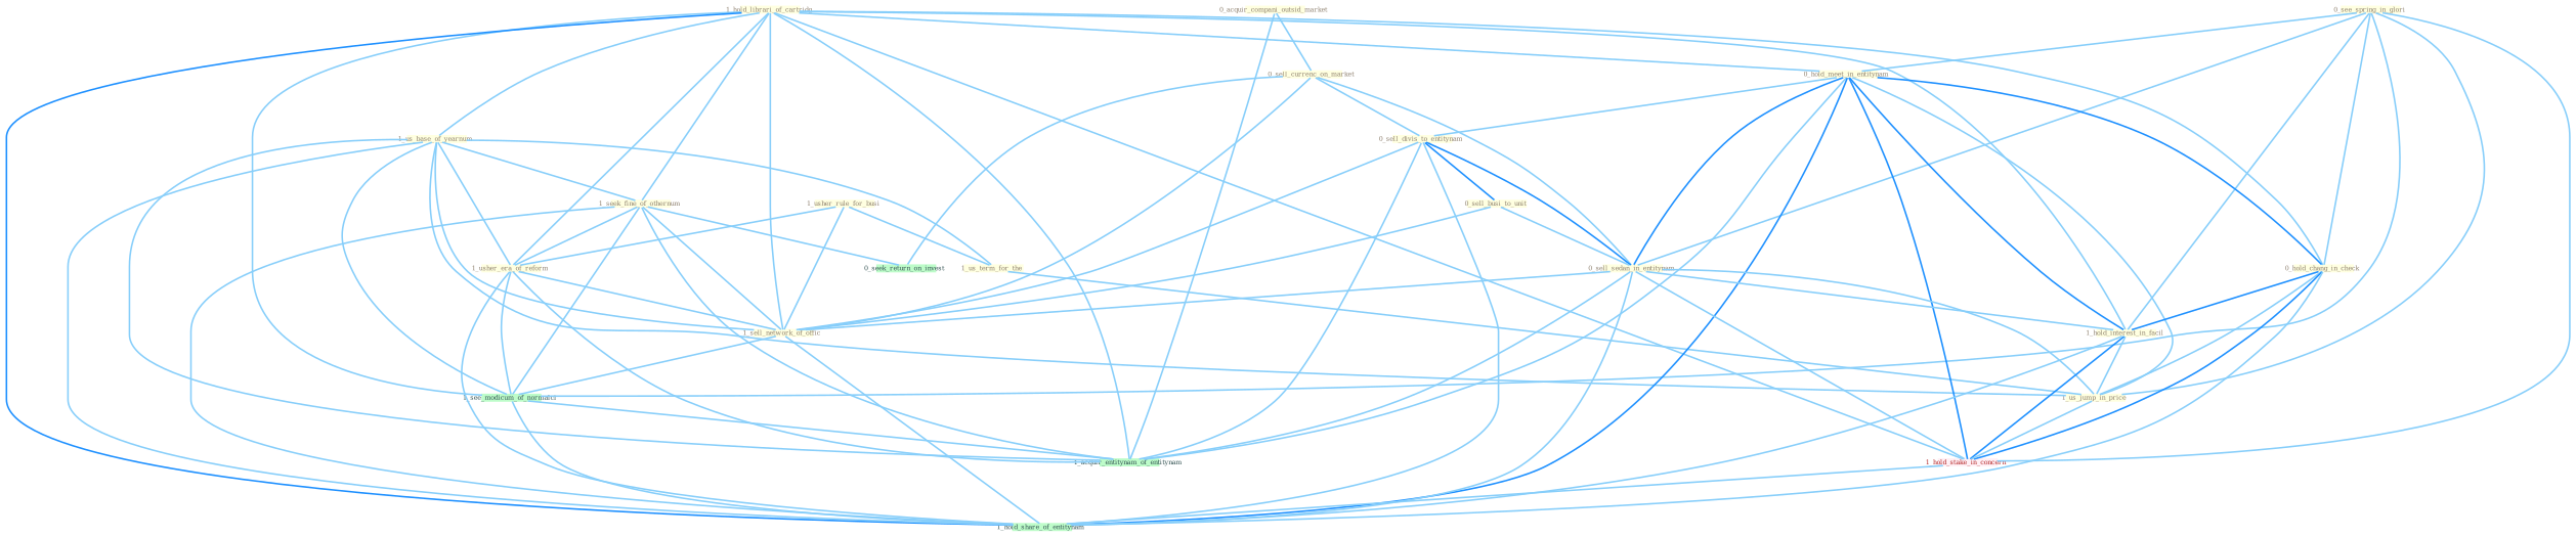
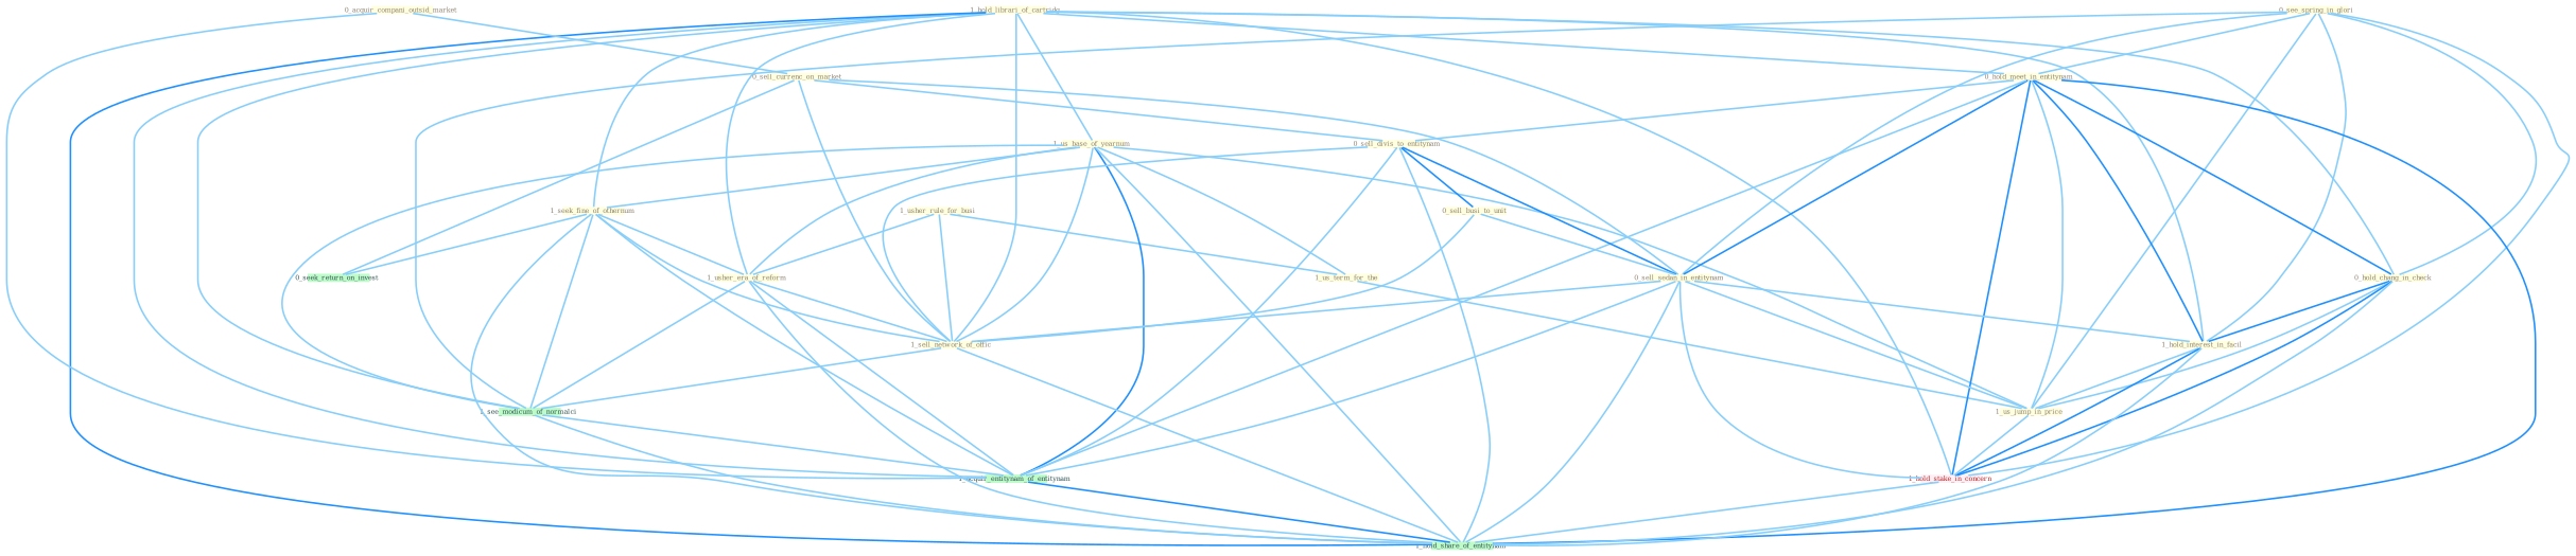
  graph {
    node [color="#ffffe0" fixedsize=true fontcolor="#8b7d6b" fontsize=4 shape=polygon style=filled]
    edge [color="#87cefa" w=1]
    "1_usher_rule_for_busi " [height=.06 width=.5]
    "1_hold_librari_of_cartridg " [height=.06 width=.5]
    "0_acquir_compani_outsid_market " [height=.06 width=.5]
    "1_us_base_of_yearnum " [height=.06 width=.5]
    "0_sell_currenc_on_market " [height=.06 width=.5]
    "0_see_spring_in_glori " [height=.06 width=.5]
    "1_seek_fine_of_othernum " [height=.06 width=.5]
    "1_us_term_for_the " [height=.06 width=.5]
    "0_hold_meet_in_entitynam " [height=.06 width=.5]
    "0_sell_divis_to_entitynam " [height=.06 width=.5]
    "0_sell_busi_to_unit " [height=.06 width=.5]
    "0_hold_chang_in_check " [height=.06 width=.5]
    "0_sell_sedan_in_entitynam " [height=.06 width=.5]
    "1_hold_interest_in_facil " [height=.06 width=.5]
    "1_usher_era_of_reform " [height=.06 width=.5]
    "1_sell_network_of_offic " [height=.06 width=.5]
    "1_us_jump_in_price " [height=.06 width=.5]
    "1_hold_stake_in_concern " [color="#fff0f5" fontcolor="#b22222" height=.06 width=.5]
    "1_see_modicum_of_normalci " [color="#BDFCC9" fontcolor="#2f4f4f" height=.06 width=.5]
    "1_acquir_entitynam_of_entitynam " [color="#BDFCC9" fontcolor="#2f4f4f" height=.06 width=.5]
    "1_hold_share_of_entitynam " [color="#BDFCC9" fontcolor="#2f4f4f" height=.06 width=.5]
    "0_seek_return_on_invest " [color="#BDFCC9" fontcolor="#2f4f4f" height=.06 width=.5]
    subgraph sub_1 {
      "1_usher_rule_for_busi "
      "1_hold_librari_of_cartridg "
      "0_acquir_compani_outsid_market "
      "1_us_base_of_yearnum "
      "0_sell_currenc_on_market "
      "0_see_spring_in_glori "
      "1_seek_fine_of_othernum "
      "1_us_term_for_the "
      "0_hold_meet_in_entitynam "
      "0_sell_divis_to_entitynam "
      "0_sell_busi_to_unit "
      "0_hold_chang_in_check "
      "0_sell_sedan_in_entitynam "
      "1_hold_interest_in_facil "
      "1_usher_era_of_reform "
      "1_sell_network_of_offic "
      "1_us_jump_in_price "
    }
    subgraph sub_2 {
      "1_hold_stake_in_concern "
    }
    "1_usher_rule_for_busi " -- "1_us_term_for_the "
    "1_usher_rule_for_busi " -- "1_usher_era_of_reform "
    "1_hold_librari_of_cartridg " -- "1_us_base_of_yearnum "
    "1_hold_librari_of_cartridg " -- "1_seek_fine_of_othernum "
    "1_hold_librari_of_cartridg " -- "0_hold_meet_in_entitynam "
    "1_hold_librari_of_cartridg " -- "0_hold_chang_in_check "
    "1_hold_librari_of_cartridg " -- "1_hold_interest_in_facil "
    "1_hold_librari_of_cartridg " -- "1_usher_era_of_reform "
    "1_hold_librari_of_cartridg " -- "1_sell_network_of_offic "
    "1_hold_librari_of_cartridg " -- "1_hold_stake_in_concern "
    "1_hold_librari_of_cartridg " -- "1_see_modicum_of_normalci "
    "1_hold_librari_of_cartridg " -- "1_acquir_entitynam_of_entitynam "
    "1_hold_librari_of_cartridg " -- "1_hold_share_of_entitynam " [color="#1e90ff" w=2]
    "0_acquir_compani_outsid_market " -- "0_sell_currenc_on_market "
    "0_acquir_compani_outsid_market " -- "1_acquir_entitynam_of_entitynam "
    "1_us_base_of_yearnum " -- "1_seek_fine_of_othernum "
    "1_us_base_of_yearnum " -- "1_us_term_for_the "
    "1_us_base_of_yearnum " -- "1_usher_era_of_reform "
    "1_us_base_of_yearnum " -- "1_sell_network_of_offic "
    "1_us_base_of_yearnum " -- "1_us_jump_in_price "
    "1_us_base_of_yearnum " -- "1_see_modicum_of_normalci "
-   "1_us_base_of_yearnum " -- "1_acquir_entitynam_of_entitynam "
+   "1_us_base_of_yearnum " -- "1_acquir_entitynam_of_entitynam " [color="#1e90ff"]
    "1_us_base_of_yearnum " -- "1_hold_share_of_entitynam "
    "0_sell_currenc_on_market " -- "0_sell_divis_to_entitynam "
    "0_sell_currenc_on_market " -- "0_sell_sedan_in_entitynam "
    "0_sell_currenc_on_market " -- "1_sell_network_of_offic "
    "0_sell_currenc_on_market " -- "0_seek_return_on_invest "
    "0_see_spring_in_glori " -- "0_hold_meet_in_entitynam "
    "0_see_spring_in_glori " -- "0_hold_chang_in_check "
    "0_see_spring_in_glori " -- "0_sell_sedan_in_entitynam "
    "0_see_spring_in_glori " -- "1_hold_interest_in_facil "
    "0_see_spring_in_glori " -- "1_us_jump_in_price "
    "0_see_spring_in_glori " -- "1_hold_stake_in_concern "
    "0_see_spring_in_glori " -- "1_see_modicum_of_normalci "
    "1_seek_fine_of_othernum " -- "1_usher_era_of_reform "
    "1_seek_fine_of_othernum " -- "1_sell_network_of_offic "
    "1_seek_fine_of_othernum " -- "1_see_modicum_of_normalci "
    "1_seek_fine_of_othernum " -- "1_acquir_entitynam_of_entitynam "
    "1_seek_fine_of_othernum " -- "1_hold_share_of_entitynam "
    "1_seek_fine_of_othernum " -- "0_seek_return_on_invest "
    "1_us_term_for_the " -- "1_us_jump_in_price "
    "0_hold_meet_in_entitynam " -- "0_sell_divis_to_entitynam "
    "0_hold_meet_in_entitynam " -- "0_hold_chang_in_check " [color="#1e90ff" w=2]
    "0_hold_meet_in_entitynam " -- "0_sell_sedan_in_entitynam " [color="#1e90ff" w=2]
    "0_hold_meet_in_entitynam " -- "1_hold_interest_in_facil " [color="#1e90ff" w=2]
    "0_hold_meet_in_entitynam " -- "1_us_jump_in_price "
    "0_hold_meet_in_entitynam " -- "1_hold_stake_in_concern " [color="#1e90ff" w=2]
    "0_hold_meet_in_entitynam " -- "1_acquir_entitynam_of_entitynam "
    "0_hold_meet_in_entitynam " -- "1_hold_share_of_entitynam " [color="#1e90ff" w=2]
    "0_sell_divis_to_entitynam " -- "0_sell_busi_to_unit " [color="#1e90ff" w=2]
    "0_sell_divis_to_entitynam " -- "0_sell_sedan_in_entitynam " [color="#1e90ff" w=2]
    "0_sell_divis_to_entitynam " -- "1_sell_network_of_offic "
    "0_sell_divis_to_entitynam " -- "1_acquir_entitynam_of_entitynam "
    "0_sell_divis_to_entitynam " -- "1_hold_share_of_entitynam "
    "0_sell_busi_to_unit " -- "0_sell_sedan_in_entitynam "
    "0_sell_busi_to_unit " -- "1_sell_network_of_offic "
    "0_hold_chang_in_check " -- "1_hold_interest_in_facil " [color="#1e90ff" w=2]
    "0_hold_chang_in_check " -- "1_us_jump_in_price "
    "0_hold_chang_in_check " -- "1_hold_stake_in_concern " [color="#1e90ff" w=2]
    "0_hold_chang_in_check " -- "1_hold_share_of_entitynam "
    "0_sell_sedan_in_entitynam " -- "1_hold_interest_in_facil "
    "0_sell_sedan_in_entitynam " -- "1_sell_network_of_offic "
    "0_sell_sedan_in_entitynam " -- "1_us_jump_in_price "
    "0_sell_sedan_in_entitynam " -- "1_hold_stake_in_concern "
    "0_sell_sedan_in_entitynam " -- "1_acquir_entitynam_of_entitynam "
    "0_sell_sedan_in_entitynam " -- "1_hold_share_of_entitynam "
    "1_hold_interest_in_facil " -- "1_us_jump_in_price "
    "1_hold_interest_in_facil " -- "1_hold_stake_in_concern " [color="#1e90ff" w=2]
    "1_hold_interest_in_facil " -- "1_hold_share_of_entitynam "
    "1_usher_era_of_reform " -- "1_sell_network_of_offic "
    "1_usher_era_of_reform " -- "1_see_modicum_of_normalci "
    "1_usher_era_of_reform " -- "1_acquir_entitynam_of_entitynam "
    "1_usher_era_of_reform " -- "1_hold_share_of_entitynam "
    "1_sell_network_of_offic " -- "1_usher_rule_for_busi "
    "1_sell_network_of_offic " -- "1_see_modicum_of_normalci "
    "1_sell_network_of_offic " -- "1_hold_share_of_entitynam "
    "1_us_jump_in_price " -- "1_hold_stake_in_concern "
    "1_hold_stake_in_concern " -- "1_hold_share_of_entitynam "
    "1_see_modicum_of_normalci " -- "1_acquir_entitynam_of_entitynam "
    "1_see_modicum_of_normalci " -- "1_hold_share_of_entitynam "
+   "1_acquir_entitynam_of_entitynam " -- "1_hold_share_of_entitynam " [color="#1e90ff" w=2]
  }
